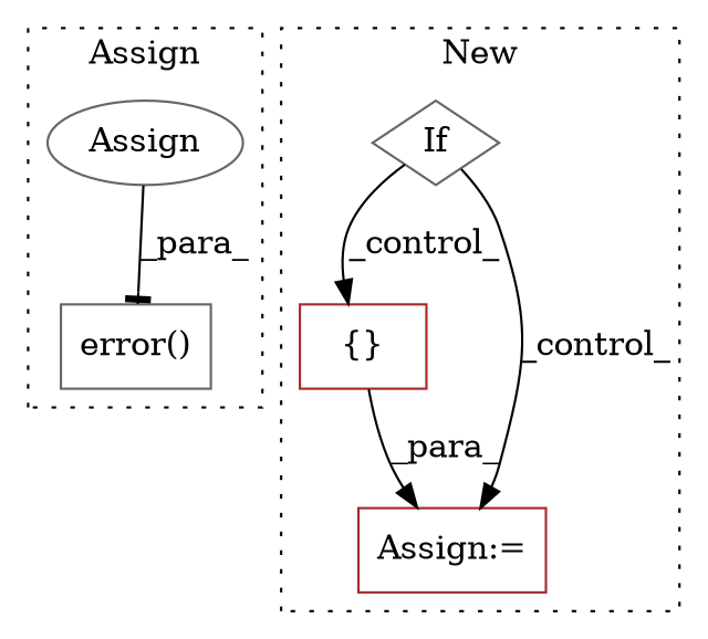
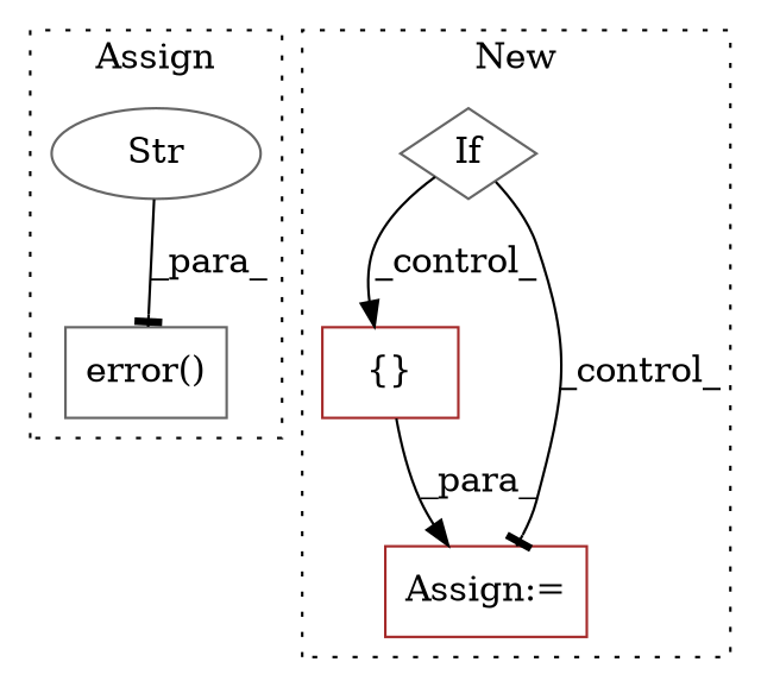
  digraph {
    node [color=gray40 l=3 shape=box]
    edge [arrowhead=tee]
    n1 [a=75 l="13,1" label="error()" s="12910,12976"]
-   n2 [a=66 l=42 label=Assign s=12923 shape=ellipse]
+   n2 [a=66 l=42 label=Str s=12923 shape=ellipse]
    n3 [a=95 color=brown l="2,1" label="{}" s="12178,12179"]
    n4 [a=68 color=brown label="Assign:=" s=12175]
    n5 [a=96 label=If s=12130 shape=diamond]
    subgraph cluster_1 {
      label=Assign
      style=dotted
      n1
      n2
    }
    subgraph cluster_2 {
      label=New
      style=dotted
      n3
      n4
      n5
    }
    n2 -> n1 [label=_para_]
    n3 -> n4 [arrowhead=normal label=_para_]
    n5 -> n3 [arrowhead=normal label=_control_]
-   n5 -> n4 [arrowhead=normal label=_control_]
+   n5 -> n4 [label=_control_]
  }
